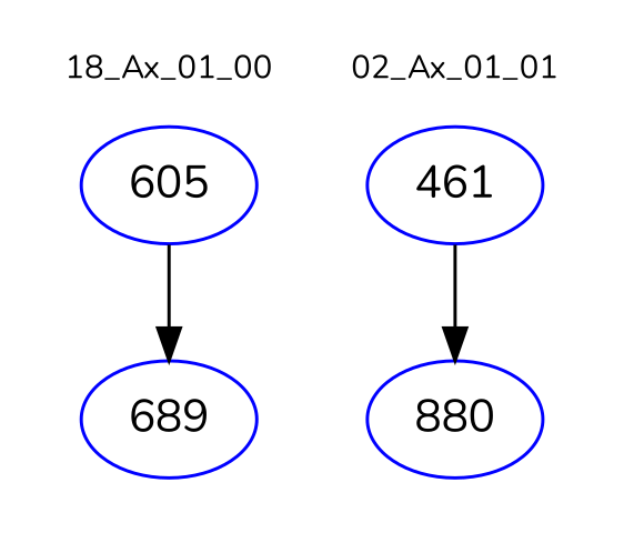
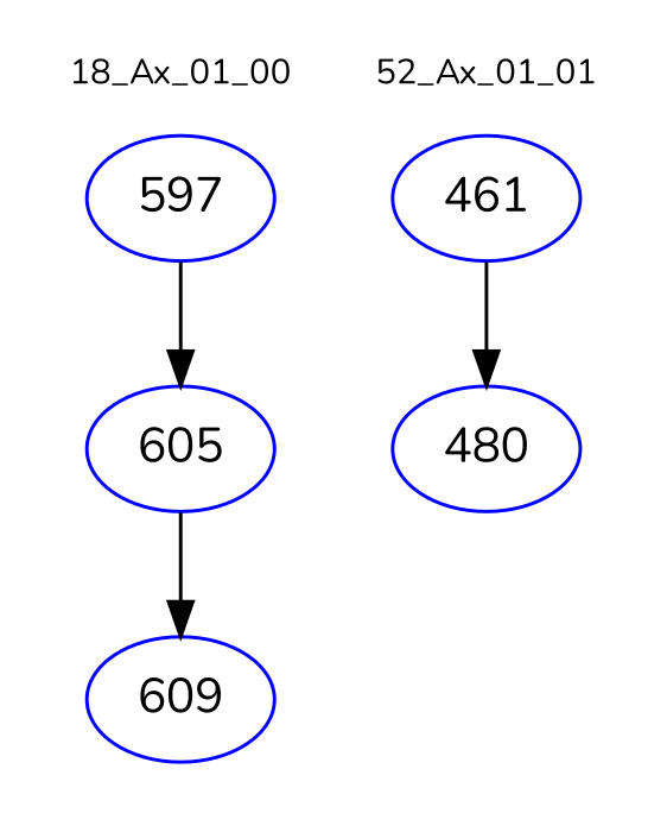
  digraph {
    fontname=Nunito
    node [color=blue fontname=Nunito]
    edge [color=black fontname=Nunito]
+   n1 [label=597]
    n2 [label=605]
-   n3 [label=689]
+   n3 [label=609]
    n4 [label=461]
-   n5 [label=880]
+   n5 [label=480]
    subgraph cluster_1 {
      color=white
      fontsize=10
      label="18_Ax_01_00"
+     n1
      n2
      n3
    }
    subgraph cluster_2 {
      color=white
      fontsize=10
-     label="02_Ax_01_01"
+     label="52_Ax_01_01"
      n4
      n5
    }
+   n1 -> n2
    n2 -> n3
    n4 -> n5
  }
